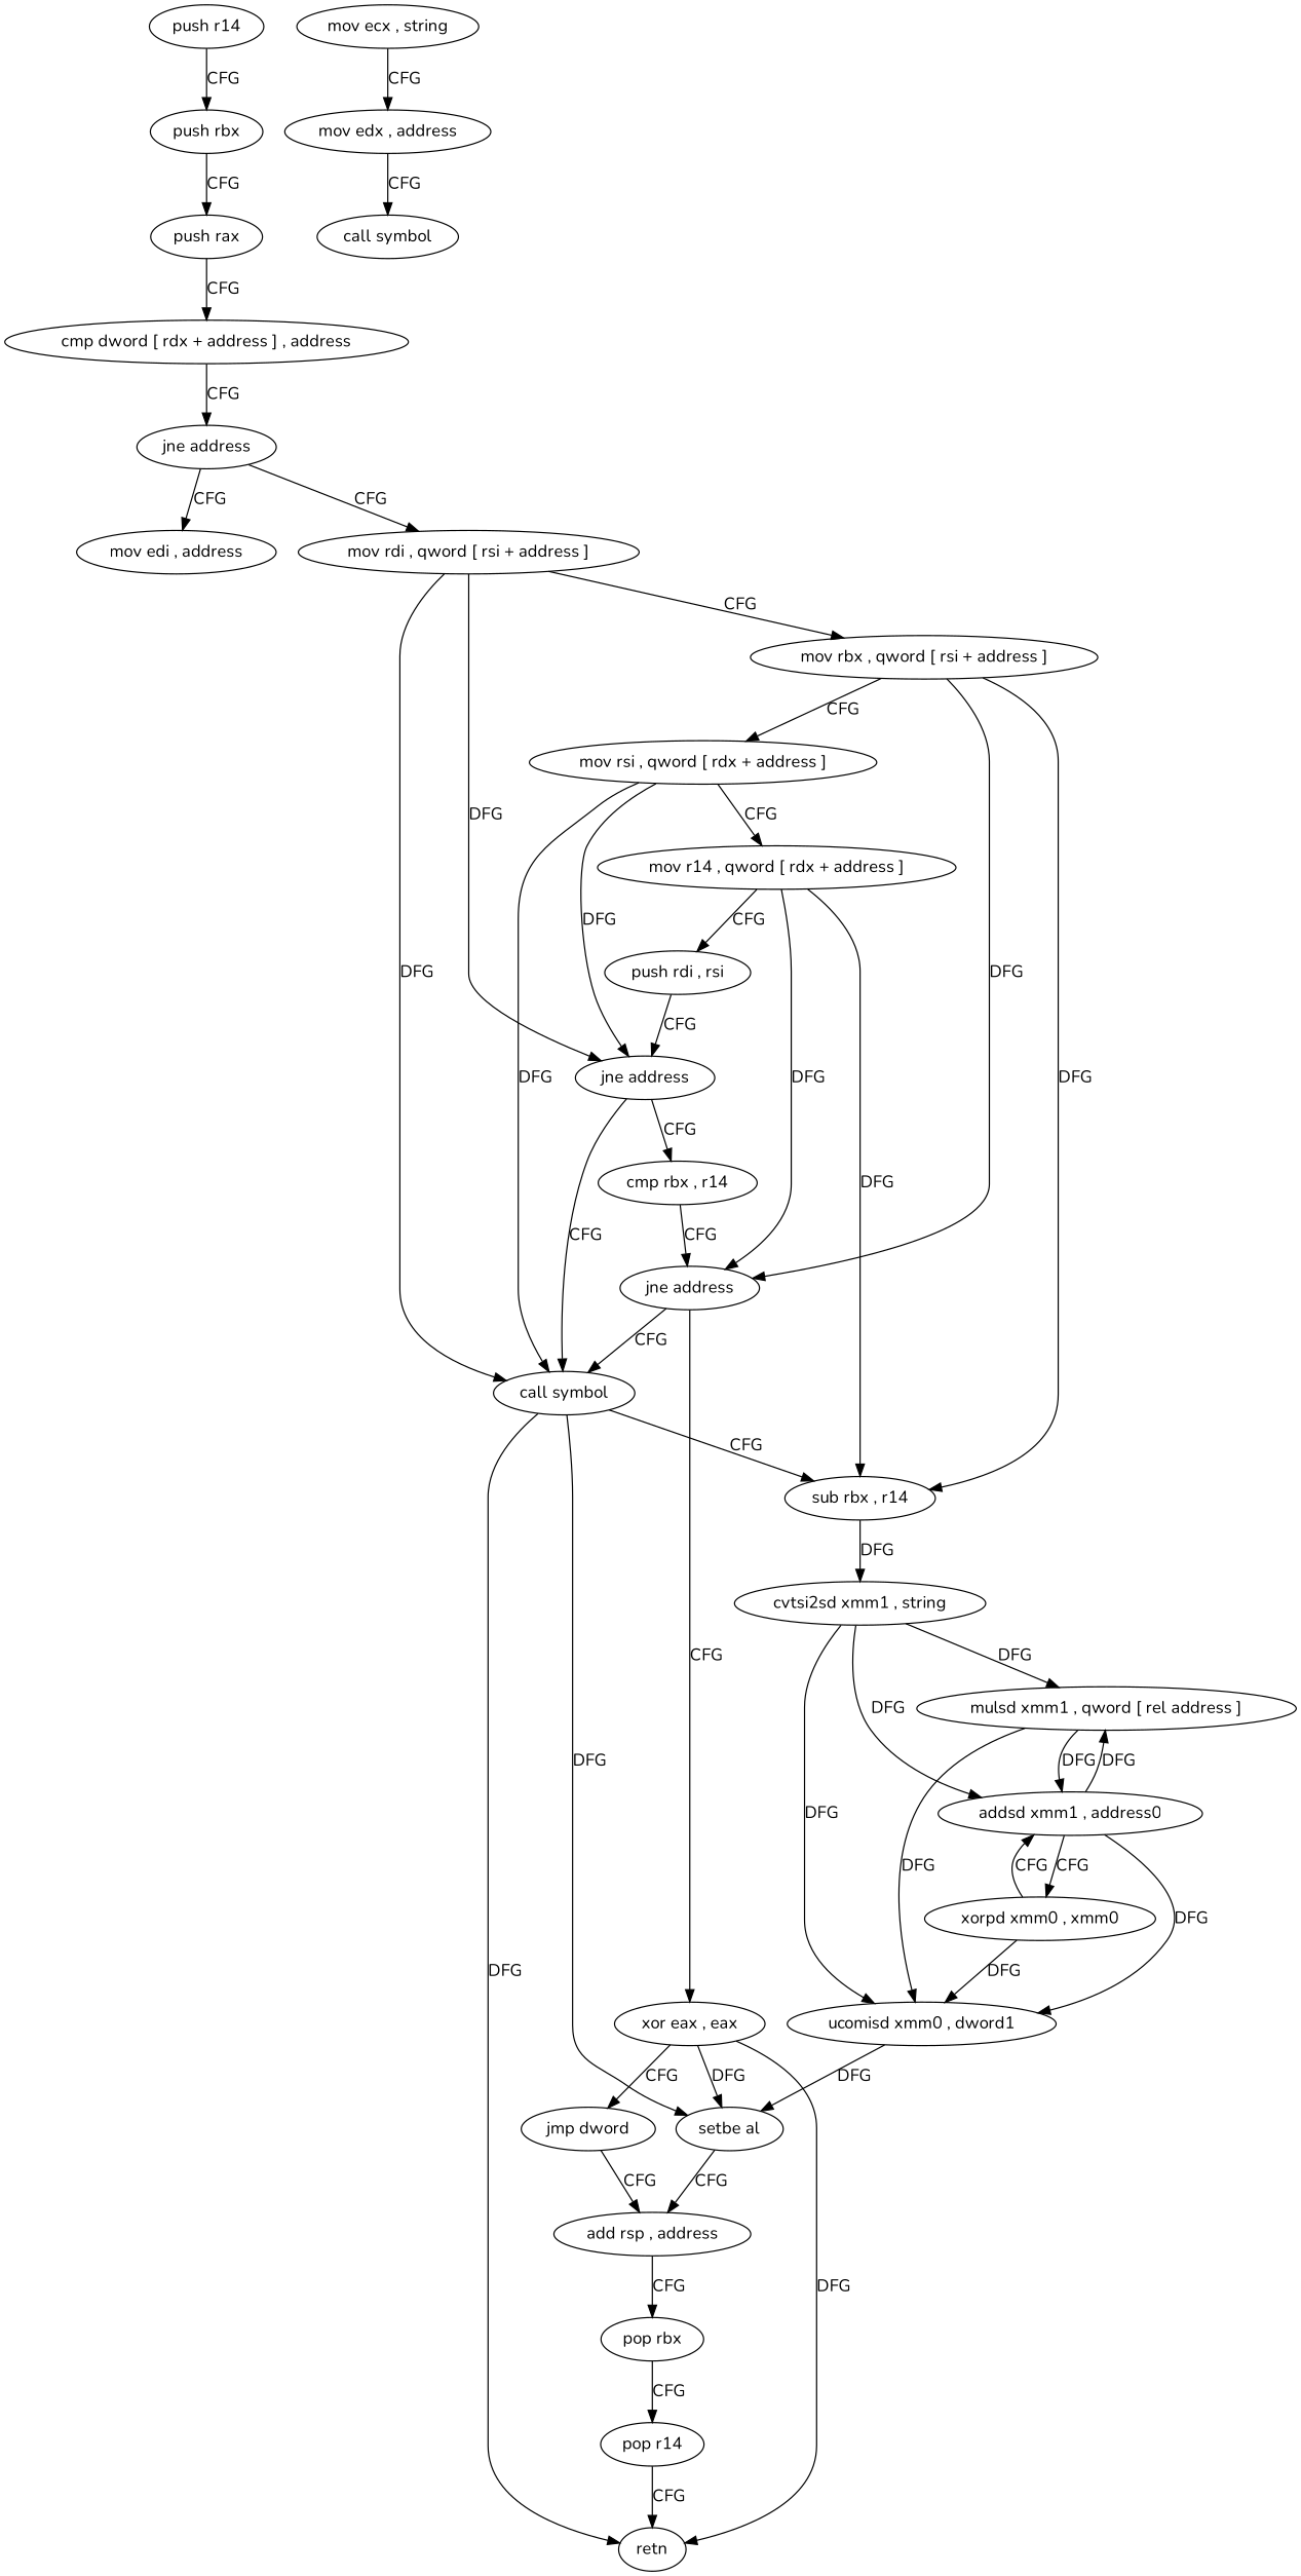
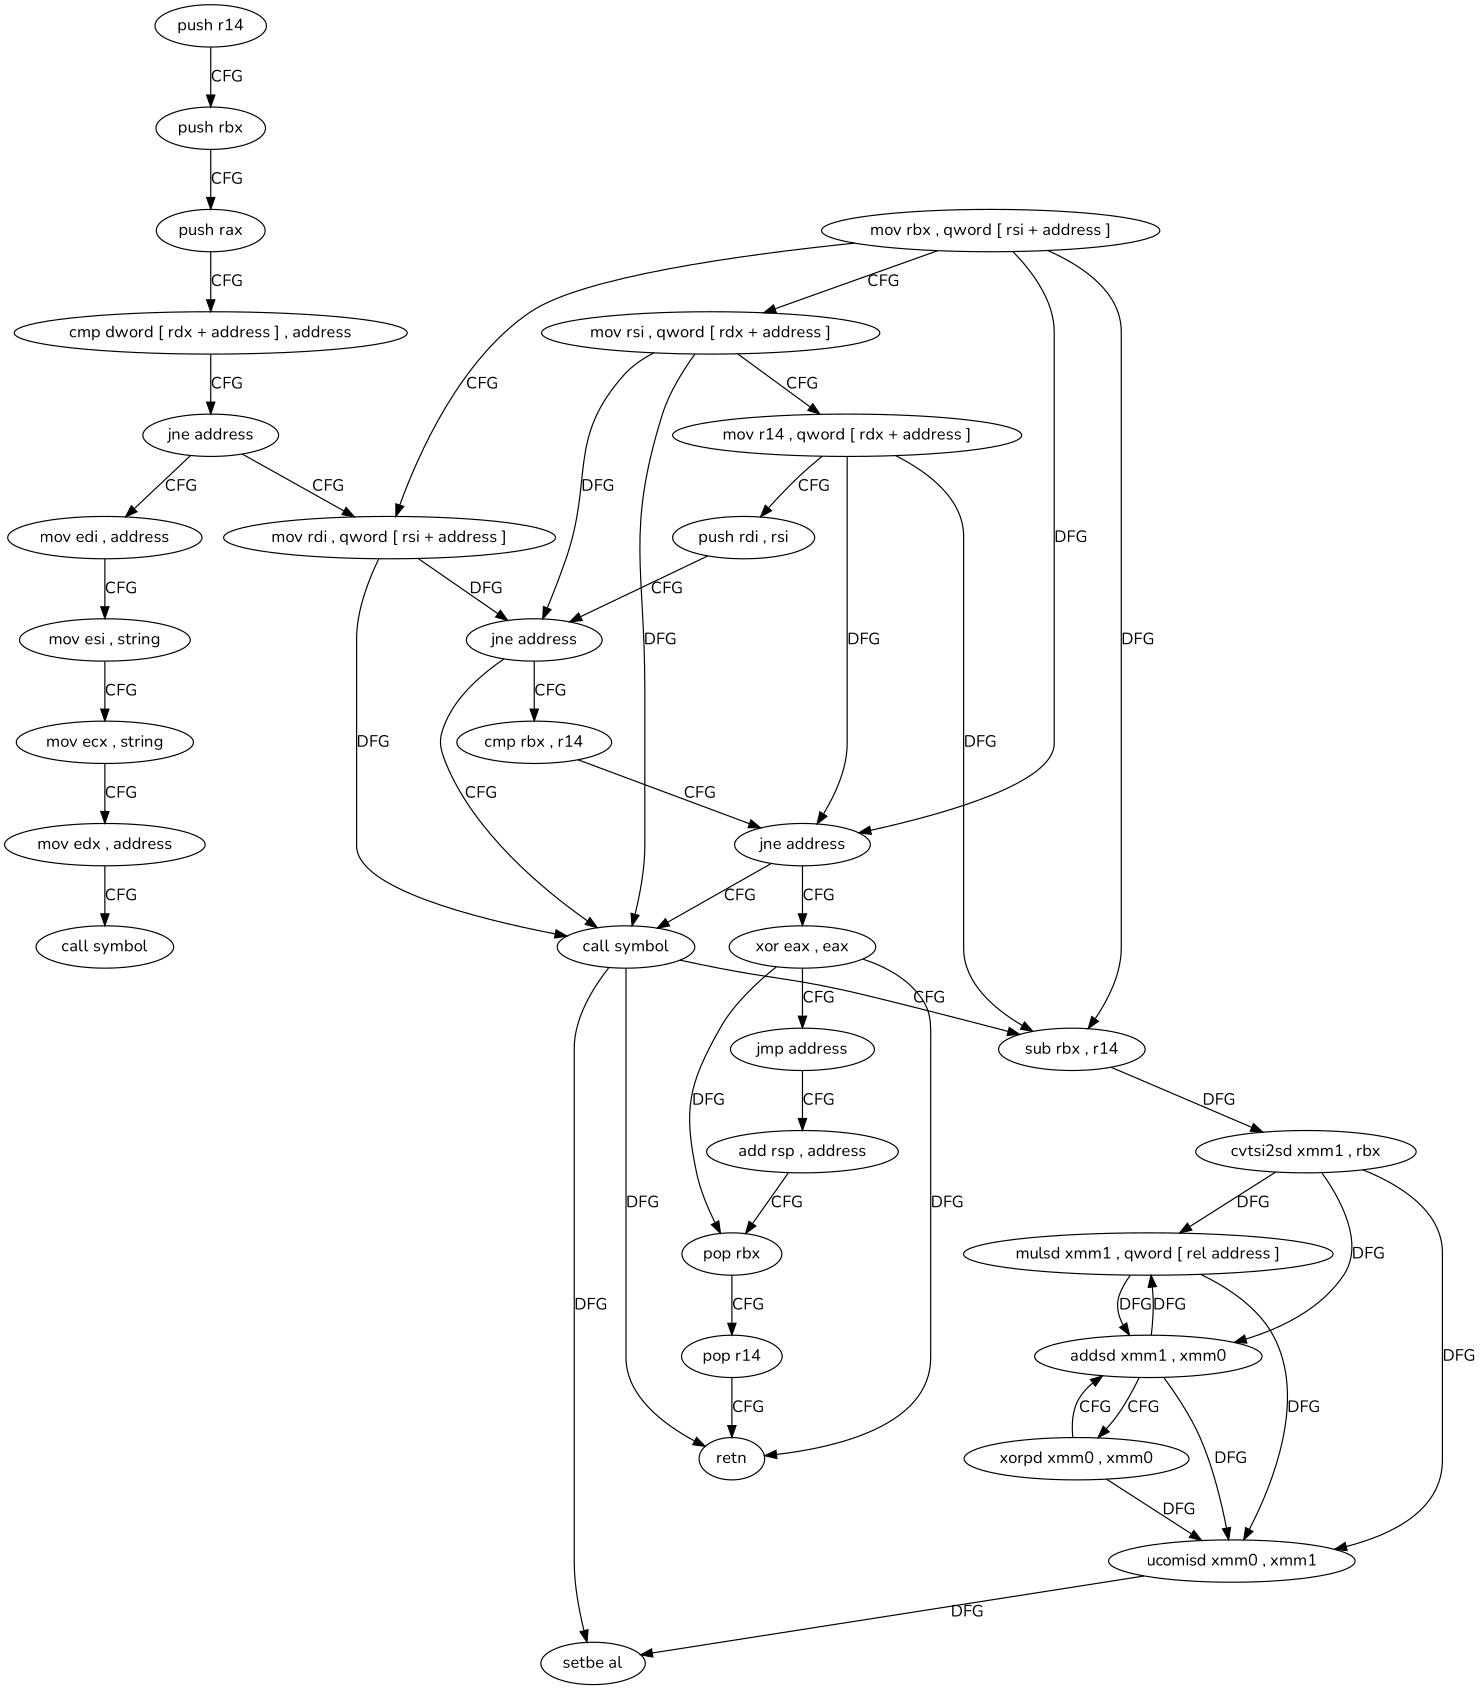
  digraph {
    fontname=Nunito
    node [fontname=Nunito]
    edge [fontname=Nunito]
    n1 [label="push r14"]
    n2 [label="push rbx"]
    n3 [label="push rax"]
    n4 [label="cmp dword [ rdx + address ] , address"]
    n5 [label="jne address"]
    n6 [label="mov edi , address"]
    n7 [label="mov rdi , qword [ rsi + address ]"]
+   n8 [label="mov esi , string"]
    n9 [label="mov rbx , qword [ rsi + address ]"]
    n10 [label="jne address"]
    n11 [label="call symbol"]
    n12 [label="mov ecx , string"]
    n13 [label="mov rsi , qword [ rdx + address ]"]
    n14 [label="sub rbx , r14"]
    n15 [label="jne address"]
    n16 [label="cmp rbx , r14"]
    n17 [label="setbe al"]
    n18 [label=retn]
    n19 [label="mov edx , address"]
    n20 [label="call symbol"]
    n21 [label="mov r14 , qword [ rdx + address ]"]
-   n22 [label="cvtsi2sd xmm1 , string"]
+   n22 [label="cvtsi2sd xmm1 , rbx"]
    n23 [label="xor eax , eax"]
    n24 [label="push rdi , rsi"]
    n25 [label="add rsp , address"]
    n26 [label="mulsd xmm1 , qword [ rel address ]"]
-   n27 [label="addsd xmm1 , address0"]
-   n28 [label="ucomisd xmm0 , dword1"]
+   n27 [label="addsd xmm1 , xmm0"]
+   n28 [label="ucomisd xmm0 , xmm1"]
    n29 [label="xorpd xmm0 , xmm0"]
    n30 [label="pop rbx"]
    n31 [label="pop r14"]
-   n32 [label="jmp dword"]
+   n32 [label="jmp address"]
    n1 -> n2 [label=CFG]
    n2 -> n3 [label=CFG]
    n3 -> n4 [label=CFG]
    n4 -> n5 [label=CFG]
    n5 -> n6 [label=CFG]
    n5 -> n7 [label=CFG]
-   n7 -> n9 [label=CFG]
+   n6 -> n8 [label=CFG]
+   n9 -> n7 [label=CFG]
    n7 -> n10 [label=DFG]
    n7 -> n11 [label=DFG]
+   n8 -> n12 [label=CFG]
    n9 -> n13 [label=CFG]
    n9 -> n14 [label=DFG]
    n9 -> n15 [label=DFG]
    n10 -> n11 [label=CFG]
    n10 -> n16 [label=CFG]
    n11 -> n14 [label=CFG]
    n11 -> n17 [label=DFG]
    n11 -> n18 [label=DFG]
    n12 -> n19 [label=CFG]
    n13 -> n10 [label=DFG]
    n13 -> n11 [label=DFG]
    n13 -> n21 [label=CFG]
    n14 -> n22 [label=DFG]
    n15 -> n11 [label=CFG]
    n15 -> n23 [label=CFG]
    n16 -> n15 [label=CFG]
-   n17 -> n25 [label=CFG]
    n19 -> n20 [label=CFG]
    n21 -> n14 [label=DFG]
    n21 -> n15 [label=DFG]
    n21 -> n24 [label=CFG]
    n22 -> n26 [label=DFG]
    n22 -> n27 [label=DFG]
    n22 -> n28 [label=DFG]
-   n23 -> n17 [label=DFG]
+   n23 -> n30 [label=DFG]
    n23 -> n18 [label=DFG]
    n23 -> n32 [label=CFG]
    n24 -> n10 [label=CFG]
    n25 -> n30 [label=CFG]
    n26 -> n27 [label=DFG]
    n26 -> n28 [label=DFG]
    n27 -> n26 [label=DFG]
    n27 -> n28 [label=DFG]
    n27 -> n29 [label=CFG]
    n28 -> n17 [label=DFG]
    n29 -> n27 [label=CFG]
    n29 -> n28 [label=DFG]
    n30 -> n31 [label=CFG]
    n31 -> n18 [label=CFG]
    n32 -> n25 [label=CFG]
  }
